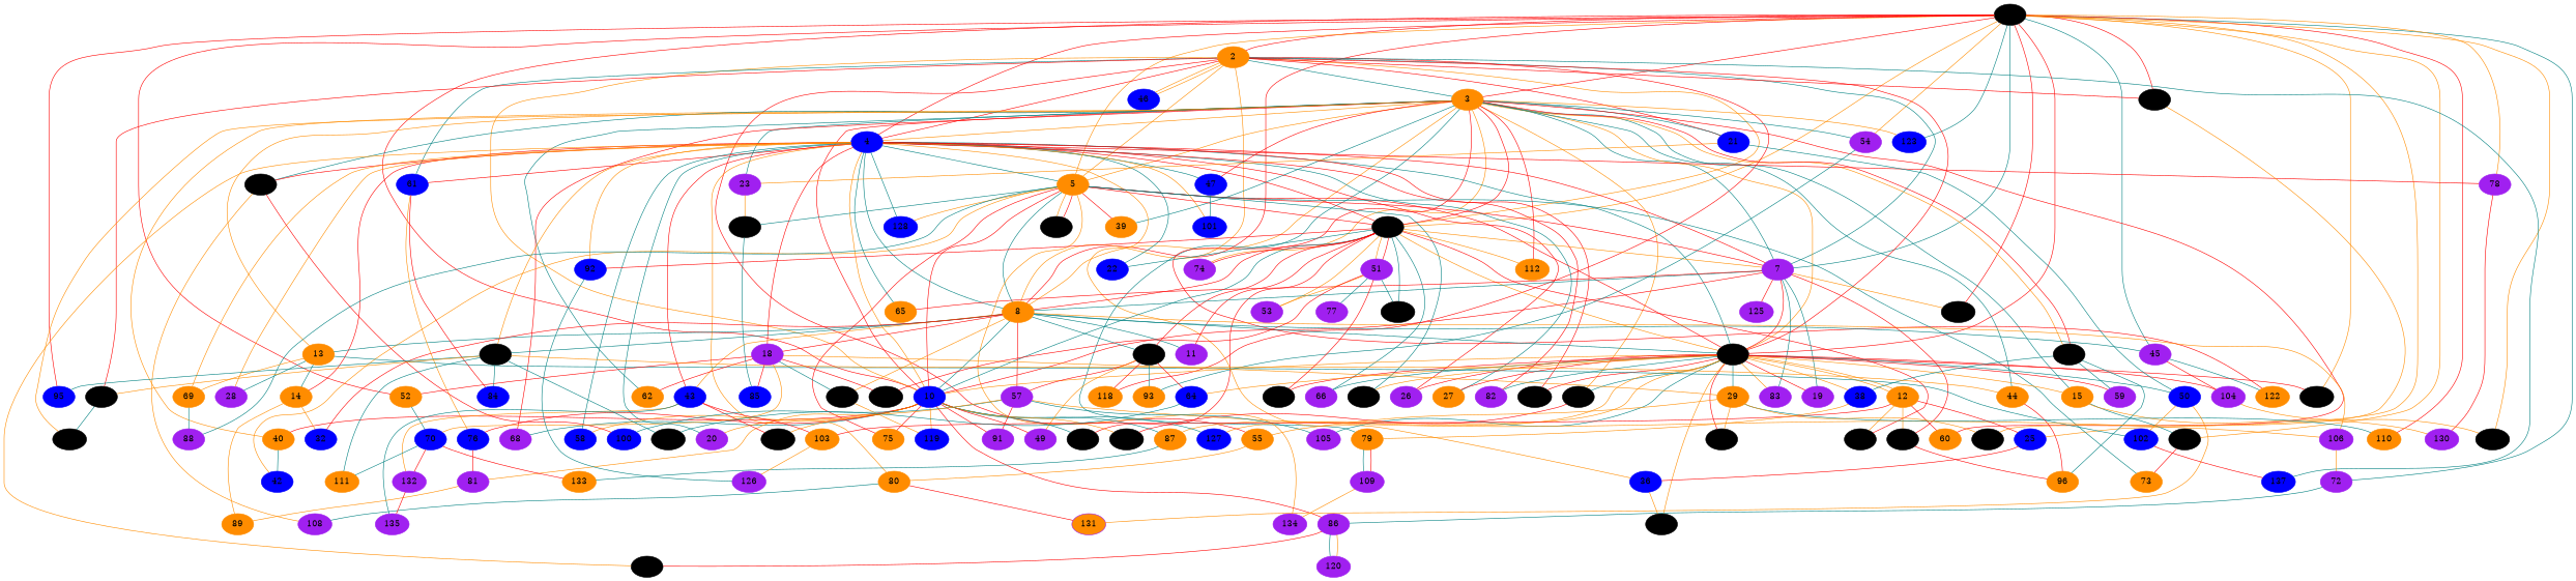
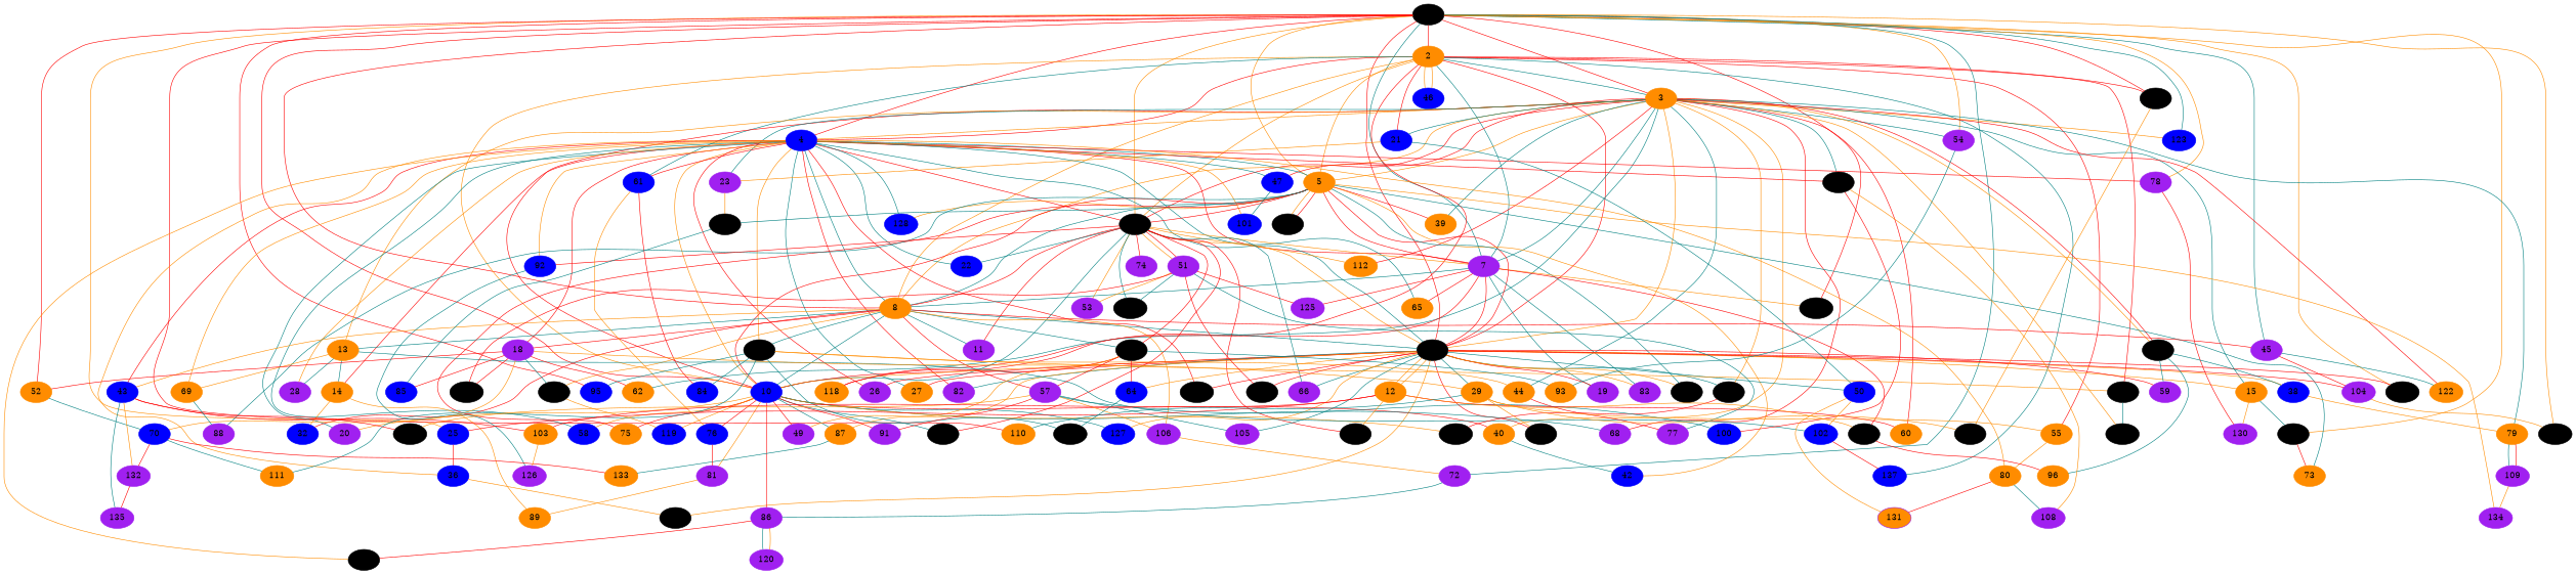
  graph {
    node [color=purple style=filled]
    edge [color=red]
    1 [color=black]
    2 [color=darkorange]
    3 [color=darkorange]
    4 [color=blue]
    5 [color=darkorange]
    6 [color=black]
    7
    8 [color=darkorange]
    9 [color=black]
    10 [color=blue]
    17 [color=black]
    25 [color=blue]
    30 [color=black]
    45
    52 [color=darkorange]
    54
    72
    78
    95 [color=blue]
    107 [color=black]
    110 [color=darkorange]
    121 [color=black]
    123 [color=blue]
    136 [color=black]
    21 [color=blue]
    46 [color=blue]
    55 [color=darkorange]
    61 [color=blue]
    71 [color=black]
    118 [color=darkorange]
    137 [color=blue]
    13 [color=darkorange]
    15 [color=darkorange]
    16 [color=black]
    23
    35 [color=black]
    39 [color=darkorange]
    40 [color=darkorange]
    44 [color=darkorange]
    47 [color=blue]
    60 [color=darkorange]
    62 [color=darkorange]
    68
    74
    79 [color=darkorange]
    90 [color=black]
    112 [color=darkorange]
    115 [color=black]
    122 [color=darkorange]
    14 [color=darkorange]
    18
    20
    22 [color=blue]
    26
    27 [color=darkorange]
    28
    31 [color=black]
    36 [color=blue]
    43 [color=blue]
    58 [color=blue]
    65 [color=darkorange]
    69 [color=darkorange]
    80 [color=darkorange]
    82
    92 [color=blue]
    94 [color=black]
    101 [color=blue]
    117 [color=black]
    128 [color=blue]
    37 [color=black]
    41 [color=black]
    42 [color=blue]
    73 [color=darkorange]
    75 [color=darkorange]
    88
    97 [color=black]
    134
    11
    34 [color=black]
    51
    53
    66
    67 [color=black]
    99 [color=black]
    114 [color=black]
    19
    63 [color=black]
    83
    125
    24 [color=black]
    32 [color=blue]
    57
    106
    12 [color=darkorange]
    29 [color=darkorange]
    38 [color=blue]
    48 [color=black]
    50 [color=blue]
    56 [color=black]
    59
    64 [color=blue]
    87 [color=darkorange]
    98 [color=black]
    104
    105
    127 [color=blue]
    49
    76 [color=blue]
    81
    86
    91
    119 [color=blue]
    124 [color=black]
    33 [color=black]
    70 [color=blue]
    93 [color=darkorange]
    130
    84 [color=blue]
    102 [color=blue]
    96 [color=darkorange]
    77
    109
    100 [color=blue]
    108
    89 [color=darkorange]
    85 [color=blue]
    129 [color=black]
    111 [color=darkorange]
    116 [color=black]
    103 [color=darkorange]
    113 [color=black]
    132
    135
    131 [fillcolor=darkorange]
    126
    133 [color=darkorange]
    120
    1 -- 2
    1 -- 3
    1 -- 4
    1 -- 5 [color=darkorange]
    1 -- 6 [color=darkorange]
    1 -- 7 [color=teal]
    1 -- 8
    1 -- 9
    1 -- 10
    1 -- 17 [color=darkorange]
    1 -- 25 [color=darkorange]
    1 -- 30
    1 -- 45 [color=teal]
    1 -- 52
    1 -- 54 [color=darkorange]
    1 -- 72 [color=teal]
    1 -- 78 [color=darkorange]
    1 -- 95
    1 -- 107 [color=darkorange]
    1 -- 110
    1 -- 121 [color=darkorange]
    1 -- 123 [color=teal]
    1 -- 136
    2 -- 3 [color=teal]
    2 -- 4
    2 -- 5 [color=darkorange]
    2 -- 6 [color=darkorange]
    2 -- 7 [color=teal]
    2 -- 8 [color=darkorange]
    2 -- 9
    2 -- 10 [color=darkorange]
    2 -- 30
    2 -- 21
    2 -- 46 [color=darkorange]
    2 -- 46 [color=darkorange]
    2 -- 55
    2 -- 61 [color=teal]
    2 -- 71
    2 -- 118
    2 -- 137 [color=teal]
    3 -- 4 [color=darkorange]
    3 -- 5 [color=darkorange]
    3 -- 6
    3 -- 7 [color=teal]
    3 -- 8 [color=darkorange]
    3 -- 9 [color=darkorange]
    3 -- 10
    3 -- 54 [color=teal]
    3 -- 123 [color=darkorange]
    3 -- 21 [color=teal]
    3 -- 13 [color=darkorange]
    3 -- 15 [color=teal]
    3 -- 16 [color=darkorange]
    3 -- 16
    3 -- 23 [color=teal]
    3 -- 35 [color=darkorange]
    3 -- 39 [color=teal]
    3 -- 40 [color=darkorange]
    3 -- 44 [color=teal]
    3 -- 47
    3 -- 60
    3 -- 62 [color=teal]
    3 -- 68
-   3 -- 74 [color=darkorange]
    3 -- 79 [color=teal]
    3 -- 90 [color=teal]
    3 -- 112
    3 -- 115 [color=darkorange]
    3 -- 122
    4 -- 5 [color=teal]
    4 -- 6
    4 -- 7
    4 -- 8 [color=teal]
    4 -- 9 [color=teal]
    4 -- 10 [color=darkorange]
    4 -- 78
    4 -- 61
    4 -- 47 [color=teal]
    4 -- 90
    4 -- 14
    4 -- 18
    4 -- 20 [color=teal]
    4 -- 22 [color=teal]
    4 -- 26
    4 -- 27 [color=teal]
    4 -- 28 [color=darkorange]
    4 -- 31 [color=darkorange]
    4 -- 36 [color=darkorange]
    4 -- 43
    4 -- 58 [color=teal]
    4 -- 65 [color=teal]
    4 -- 69 [color=darkorange]
    4 -- 80 [color=darkorange]
    4 -- 82
    4 -- 92 [color=darkorange]
    4 -- 94 [color=darkorange]
    4 -- 101 [color=darkorange]
    4 -- 117
    4 -- 128 [color=teal]
    5 -- 6
    5 -- 7
    5 -- 8 [color=teal]
    5 -- 9
    5 -- 10
    5 -- 39
    5 -- 128 [color=darkorange]
    5 -- 37 [color=teal]
    5 -- 41 [color=darkorange]
    5 -- 41
    5 -- 42 [color=darkorange]
    5 -- 73 [color=teal]
    5 -- 75
    5 -- 88 [color=teal]
    5 -- 97 [color=teal]
    5 -- 134 [color=darkorange]
    6 -- 7 [color=darkorange]
    6 -- 8
    6 -- 9 [color=darkorange]
    6 -- 10 [color=teal]
    6 -- 74
    6 -- 112 [color=darkorange]
    6 -- 22 [color=teal]
    6 -- 92
    6 -- 11
    6 -- 34
    6 -- 51 [color=darkorange]
    6 -- 51
    6 -- 53 [color=darkorange]
    6 -- 66 [color=teal]
    6 -- 67
    6 -- 99
    6 -- 114 [color=teal]
    7 -- 8 [color=teal]
    7 -- 9
    7 -- 10
    7 -- 136 [color=darkorange]
    7 -- 65
    7 -- 19 [color=teal]
    7 -- 63
    7 -- 83 [color=teal]
    7 -- 125
    8 -- 9 [color=teal]
    8 -- 10 [color=teal]
-   8 -- 45 [color=teal]
+   8 -- 45
    8 -- 13 [color=teal]
    8 -- 18
    8 -- 31 [color=teal]
    8 -- 43 [color=darkorange]
    8 -- 11 [color=teal]
    8 -- 34 [color=teal]
    8 -- 24 [color=darkorange]
    8 -- 32
    8 -- 57
    8 -- 106 [color=darkorange]
    9 -- 10 [color=darkorange]
    9 -- 107
    9 -- 15 [color=darkorange]
    9 -- 35 [color=teal]
    9 -- 26
    9 -- 27
    9 -- 82 [color=teal]
    9 -- 117
    9 -- 97 [color=darkorange]
    9 -- 66 [color=teal]
    9 -- 19
    9 -- 83 [color=darkorange]
    9 -- 12 [color=darkorange]
    9 -- 12 [color=darkorange]
    9 -- 29 [color=teal]
    9 -- 38 [color=darkorange]
    9 -- 48
    9 -- 50 [color=teal]
    9 -- 56
    9 -- 59
    9 -- 64 [color=darkorange]
    9 -- 87 [color=darkorange]
    9 -- 98 [color=darkorange]
    9 -- 104
    9 -- 105 [color=teal]
    9 -- 127 [color=darkorange]
    10 -- 40
    10 -- 68 [color=teal]
    10 -- 20 [color=darkorange]
    10 -- 58 [color=darkorange]
    10 -- 75
    10 -- 99 [color=teal]
    10 -- 87 [color=teal]
    10 -- 127 [color=teal]
    10 -- 49
    10 -- 76
    10 -- 81 [color=darkorange]
    10 -- 86
    10 -- 91
    10 -- 119 [color=darkorange]
    10 -- 124 [color=darkorange]
    17 -- 73
    25 -- 36
    30 -- 33 [color=darkorange]
    45 -- 122 [color=teal]
    45 -- 104
    52 -- 70 [color=teal]
    54 -- 93 [color=teal]
    72 -- 86 [color=teal]
    78 -- 130
    21 -- 23 [color=darkorange]
    21 -- 50 [color=teal]
    55 -- 80 [color=darkorange]
    61 -- 76 [color=darkorange]
    61 -- 84
    71 -- 115 [color=teal]
    13 -- 14 [color=teal]
    13 -- 28 [color=teal]
    13 -- 69 [color=darkorange]
    13 -- 102 [color=teal]
    15 -- 17 [color=teal]
    15 -- 130 [color=darkorange]
    16 -- 38 [color=teal]
    16 -- 59 [color=teal]
    16 -- 96 [color=teal]
    23 -- 37 [color=darkorange]
    35 -- 124
    40 -- 42 [color=teal]
-   44 -- 96
+   44 -- 77
    47 -- 101 [color=teal]
    79 -- 109 [color=teal]
    79 -- 109
    90 -- 100
    90 -- 108 [color=darkorange]
    14 -- 32 [color=darkorange]
    14 -- 89 [color=darkorange]
    18 -- 52
    18 -- 62
    18 -- 24 [color=teal]
    18 -- 29 [color=darkorange]
    18 -- 70 [color=darkorange]
    18 -- 85
    18 -- 129
    31 -- 95 [color=teal]
    31 -- 71 [color=darkorange]
    31 -- 44 [color=darkorange]
    31 -- 84 [color=teal]
    31 -- 111 [color=teal]
    31 -- 116 [color=teal]
    36 -- 98 [color=darkorange]
    43 -- 103
    43 -- 113
    43 -- 132 [color=darkorange]
    43 -- 135 [color=teal]
    69 -- 88 [color=teal]
    80 -- 108 [color=teal]
    80 -- 131
    92 -- 126 [color=teal]
    37 -- 85 [color=teal]
    34 -- 118
    34 -- 57
    34 -- 64
    34 -- 49 [color=darkorange]
    34 -- 93 [color=teal]
    51 -- 53 [color=darkorange]
    51 -- 114 [color=teal]
+   51 -- 125
    51 -- 56
    51 -- 77 [color=teal]
    51 -- 129
    63 -- 96
    24 -- 119 [color=darkorange]
    57 -- 106 [color=darkorange]
    57 -- 105 [color=teal]
    57 -- 91
    57 -- 100 [color=teal]
    57 -- 113 [color=darkorange]
    106 -- 72 [color=darkorange]
    12 -- 25
    12 -- 60
    12 -- 67 [color=darkorange]
    12 -- 63 [color=darkorange]
    12 -- 103
    29 -- 110 [color=teal]
    29 -- 55 [color=darkorange]
    29 -- 48 [color=darkorange]
    29 -- 33 [color=darkorange]
    38 -- 79 [color=darkorange]
    50 -- 102 [color=darkorange]
    50 -- 131 [color=darkorange]
    64 -- 116 [color=teal]
    87 -- 133 [color=teal]
    104 -- 121 [color=darkorange]
    76 -- 81
    81 -- 89 [color=darkorange]
    86 -- 94
    86 -- 120 [color=teal]
    86 -- 120 [color=darkorange]
    70 -- 111 [color=teal]
    70 -- 132
    70 -- 133
    102 -- 137
    109 -- 134 [color=darkorange]
    103 -- 126 [color=darkorange]
    132 -- 135
  }
